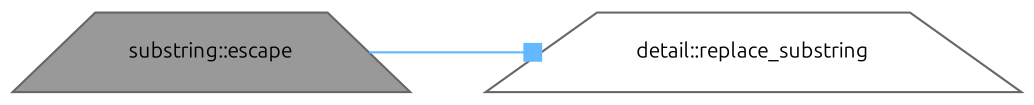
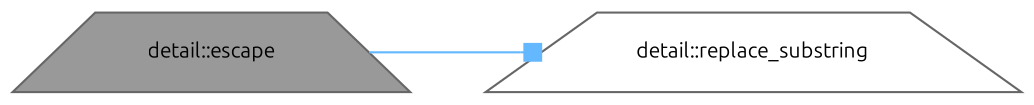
  digraph {
    rankdir=LR
    fontname=Ubuntu
    node [fontname=Ubuntu fontsize=10 shape=trapezium style=filled]
-   n1 [color=gray40 fillcolor=grey60 fontcolor=black height=0.2 label="substring::escape" width=0.4]
+   n1 [color=gray40 fillcolor=grey60 fontcolor=black height=0.2 label="detail::escape" width=0.4]
    n2 [color=grey40 fillcolor=white height=0.2 label="detail::replace_substring" width=0.4]
    n1 -> n2 [color=steelblue1 fontname=Ubuntu fontsize=10 labelfontname=Helvetica labelfontsize=10 style=solid arrowhead=box]
  }
